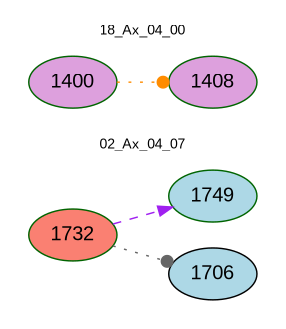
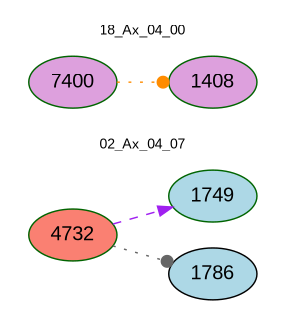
  digraph {
    fontname="Liberation Sans"
    rankdir=LR
    node [color=darkgreen fillcolor=lightblue fontname="Liberation Sans" style=filled]
    edge [arrowhead=dot fontname="Liberation Sans" style=dotted]
-   n1 [fillcolor=salmon label=1732]
-   n2 [color=black label=1706]
+   n1 [fillcolor=salmon label=4732]
+   n2 [color=black label=1786]
    n3 [label=1749]
-   n4 [fillcolor=plum label=1400]
+   n4 [fillcolor=plum label=7400]
    n5 [fillcolor=plum label=1408]
    subgraph cluster_1 {
      color=white
      fontsize=10
      label="02_Ax_04_07"
      n1
      n2
      n3
    }
    subgraph cluster_2 {
      color=white
      fontsize=10
      label="18_Ax_04_00"
      n4
      n5
    }
    n1 -> n2 [color=gray40]
    n1 -> n3 [arrowhead=normal color=purple style=dashed]
    n4 -> n5 [color=darkorange]
  }
